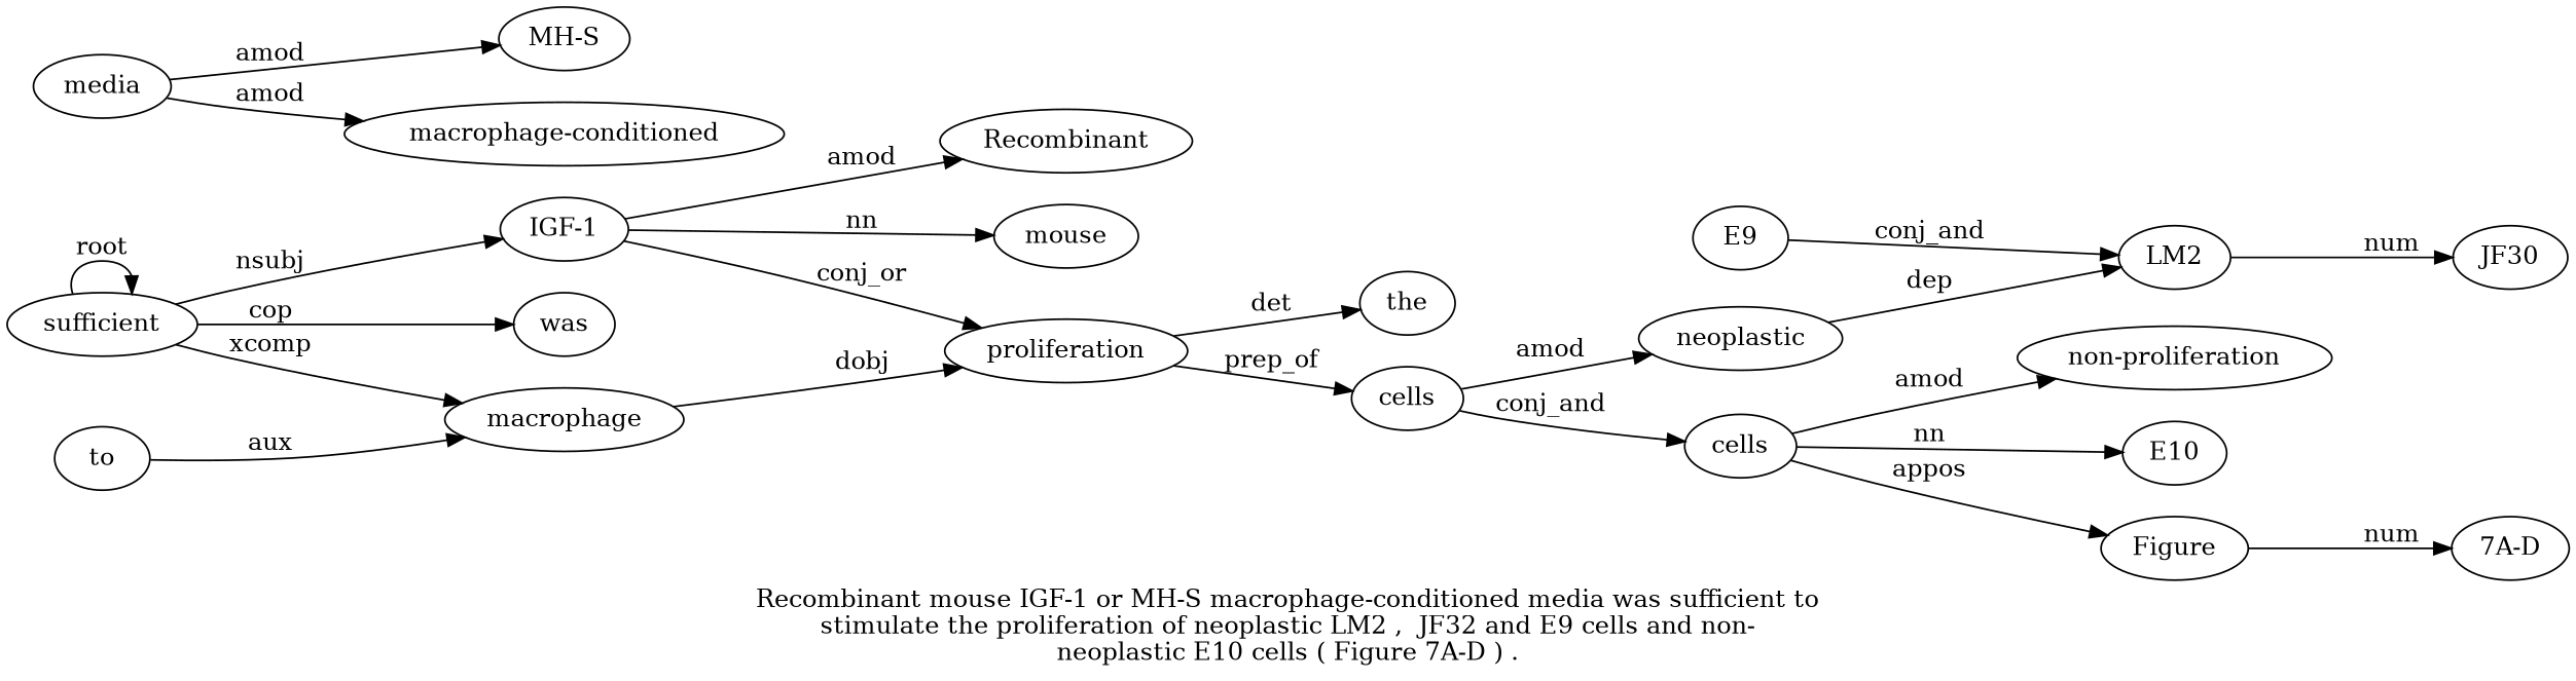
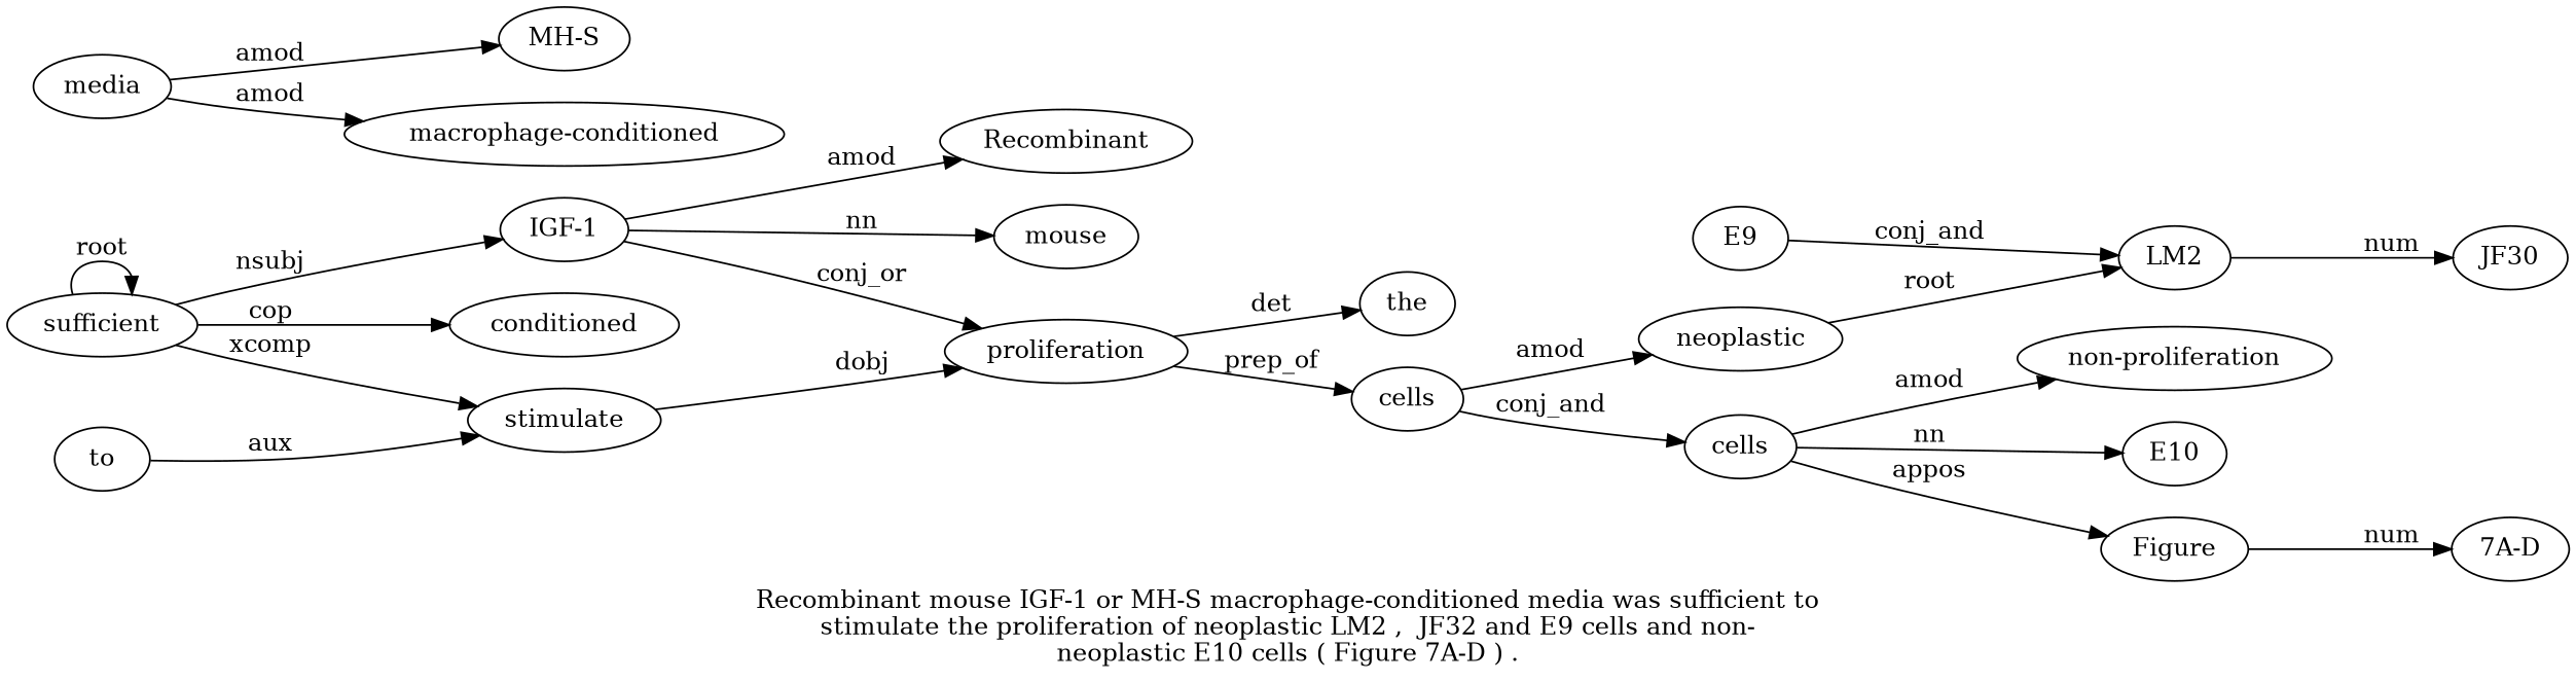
  digraph {
    label="Recombinant mouse IGF-1 or MH-S macrophage-conditioned media was sufficient to\nstimulate the proliferation of neoplastic LM2 ,  JF32 and E9 cells and non-\nneoplastic E10 cells ( Figure 7A-D ) ."
    rankdir=LR
    node [fillcolor=white style=filled]
    n1 [label="IGF-1"]
    n2 [label=Recombinant]
    n3 [label=mouse]
    n4 [label=proliferation]
    n5 [label=media]
    n6 [label="MH-S"]
    n7 [label="macrophage-conditioned"]
    n8 [label=sufficient]
-   n9 [label=was]
-   n10 [label=macrophage]
+   n9 [label=conditioned]
+   n10 [label=stimulate]
    n11 [label=to]
    n12 [label=the]
    n13 [label=cells]
    n14 [label=neoplastic]
    n15 [label=cells]
    n16 [label=LM2]
    n17 [label="non-proliferation"]
    n18 [label=E10]
    n19 [label=Figure]
    n20 [label=JF30]
    n21 [label=E9]
    n22 [label="7A-D"]
    n1 -> n2 [label=amod]
    n1 -> n3 [label=nn]
    n1 -> n4 [label=conj_or]
    n4 -> n12 [label=det]
    n4 -> n13 [label=prep_of]
    n5 -> n6 [label=amod]
    n5 -> n7 [label=amod]
    n8 -> n1 [label=nsubj]
    n8 -> n8 [label=root]
    n8 -> n9 [label=cop]
    n8 -> n10 [label=xcomp]
    n10 -> n4 [label=dobj]
    n11 -> n10 [label=aux]
    n13 -> n14 [label=amod]
    n13 -> n15 [label=conj_and]
-   n14 -> n16 [label=dep]
+   n14 -> n16 [label=root]
    n15 -> n17 [label=amod]
    n15 -> n18 [label=nn]
    n15 -> n19 [label=appos]
    n16 -> n20 [label=num]
    n19 -> n22 [label=num]
    n21 -> n16 [label=conj_and]
  }
